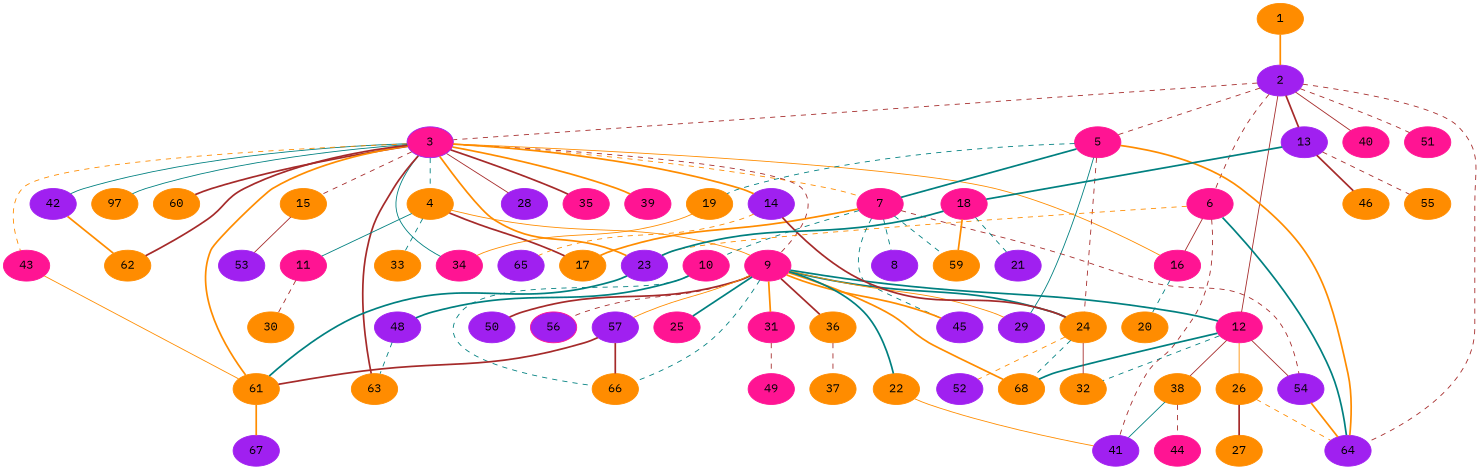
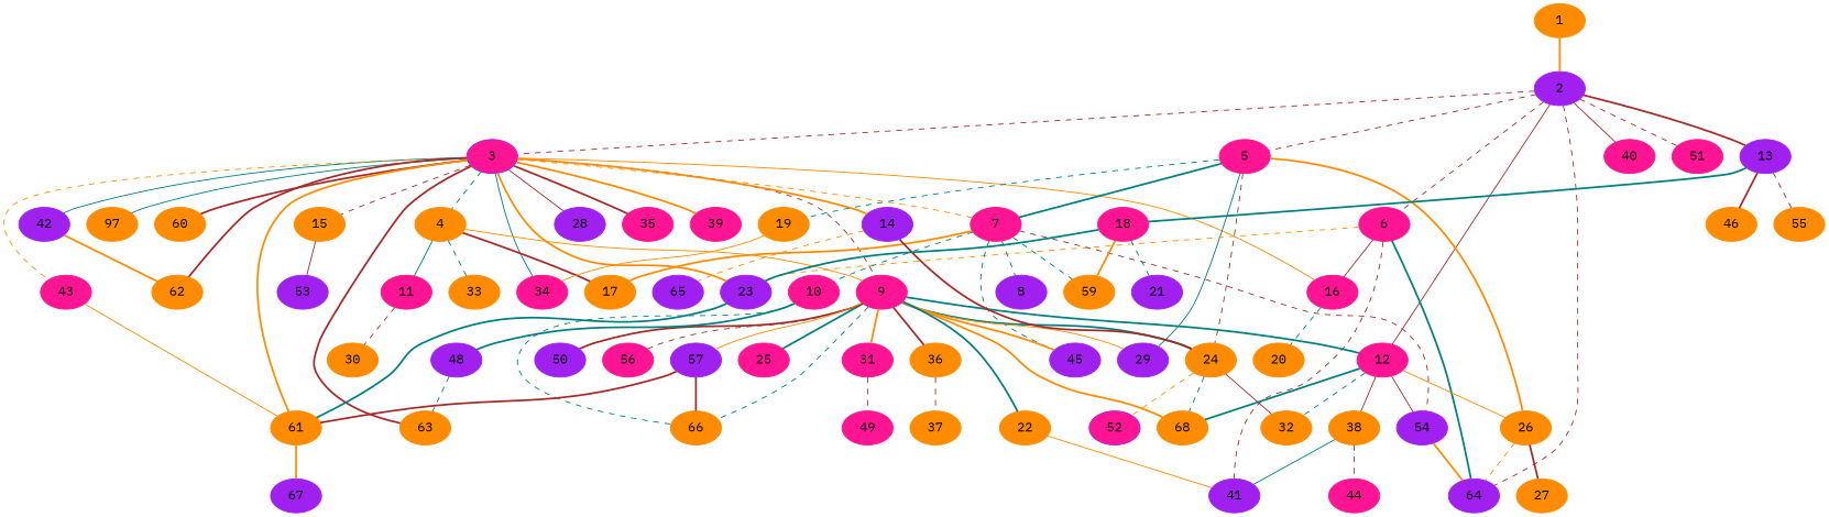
  graph {
    fontname="IBM Plex Mono"
    node [color=darkorange fontname="IBM Plex Mono" style=filled]
    edge [color=brown fontname="IBM Plex Mono" style=bold]
    2 [color=purple]
    1
    3 [color=purple fillcolor=deeppink]
    5 [color=deeppink]
    6 [color=deeppink]
    12 [color=deeppink]
    13 [color=purple]
    40 [color=deeppink]
    51 [color=deeppink]
    64 [color=purple]
    4
    7 [color=deeppink]
    9 [color=deeppink]
    14 [color=purple]
    15
    16 [color=deeppink]
    23 [color=purple]
    28 [color=purple]
    34 [color=deeppink]
    35 [color=deeppink]
    39 [color=deeppink]
    42 [color=purple]
    43 [color=deeppink]
    n24 [label=97]
    60
    61
    62
    63
    19
    24
    29 [color=purple]
    41 [color=purple]
    54 [color=purple]
    n34 [label=68]
    26
    32
    38
    18 [color=deeppink]
    46
    55
    11 [color=deeppink]
    17
    33
    8 [color=purple]
    10 [color=deeppink]
    45 [color=purple]
    59
    22
    25 [color=deeppink]
    31 [color=deeppink]
    36
    50 [color=purple]
-   56 [color=deeppink fillcolor=purple]
+   56 [color=deeppink]
    57 [color=purple]
    66
    65 [color=purple]
    53 [color=purple]
    20
    67 [color=purple]
    30
-   52 [color=purple]
+   52 [color=purple fillcolor=deeppink]
    48 [color=purple]
    49 [color=deeppink]
    37
    27
    44 [color=deeppink]
    21 [color=purple]
    2 -- 3 [style=dashed]
    2 -- 5 [style=dashed]
    2 -- 6 [style=dashed]
    2 -- 12 [style=solid]
    2 -- 13
    2 -- 40 [style=solid]
    2 -- 51 [style=dashed]
    2 -- 64 [style=dashed]
    1 -- 2 [color=darkorange]
    3 -- 4 [color=teal style=dashed]
    3 -- 7 [color=darkorange style=dashed]
    3 -- 9 [style=dashed]
    3 -- 14 [color=darkorange]
    3 -- 15 [style=dashed]
    3 -- 16 [color=darkorange style=solid]
    3 -- 23 [color=darkorange]
    3 -- 28 [style=solid]
    3 -- 34 [color=teal style=solid]
    3 -- 35
    3 -- 39 [color=darkorange]
    3 -- 42 [color=teal style=solid]
    3 -- 43 [color=darkorange style=dashed]
    3 -- n24 [color=teal style=solid]
    3 -- 60
    3 -- 61 [color=darkorange]
    3 -- 62
    3 -- 63
-   5 -- 64 [color=darkorange]
+   5 -- 26 [color=darkorange]
    5 -- 7 [color=teal]
    5 -- 19 [color=teal style=dashed]
    5 -- 24 [style=dashed]
    5 -- 29 [color=teal style=solid]
    6 -- 64 [color=teal]
    6 -- 16 [style=solid]
    6 -- 23 [color=darkorange style=dashed]
    6 -- 41 [style=dashed]
    12 -- 54 [style=solid]
    12 -- n34 [color=teal]
    12 -- 26 [color=darkorange style=solid]
    12 -- 32 [color=teal style=dashed]
    12 -- 38 [style=solid]
    13 -- 18 [color=teal]
    13 -- 46
    13 -- 55 [style=dashed]
    4 -- 9 [color=darkorange style=solid]
    4 -- 11 [color=teal style=solid]
    4 -- 17
    4 -- 33 [color=teal style=dashed]
    7 -- 54 [style=dashed]
    7 -- 17 [color=darkorange]
    7 -- 8 [color=teal style=dashed]
    7 -- 10 [color=teal style=dashed]
    7 -- 45 [color=teal style=dashed]
    7 -- 59 [color=teal style=dashed]
    9 -- 12 [color=teal]
    9 -- 24 [color=teal]
    9 -- 29 [color=darkorange style=solid]
    9 -- n34 [color=darkorange]
    9 -- 45 [color=darkorange]
    9 -- 22 [color=teal]
    9 -- 25 [color=teal]
    9 -- 31 [color=darkorange]
    9 -- 36
    9 -- 50
    9 -- 56 [style=dashed]
    9 -- 57 [color=darkorange style=solid]
    9 -- 66 [color=teal style=dashed]
    14 -- 24
    14 -- 65 [color=darkorange style=dashed]
    15 -- 53 [style=solid]
    16 -- 20 [color=teal style=dashed]
    23 -- 61 [color=teal]
    42 -- 62 [color=darkorange]
    43 -- 61 [color=darkorange style=solid]
    61 -- 67 [color=darkorange]
    19 -- 34 [color=darkorange style=solid]
    24 -- n34 [color=teal style=dashed]
    24 -- 32 [style=solid]
    24 -- 52 [color=darkorange style=dashed]
    54 -- 64 [color=darkorange]
    26 -- 64 [color=darkorange style=dashed]
    26 -- 27
    38 -- 41 [color=teal style=solid]
    38 -- 44 [style=dashed]
    18 -- 23 [color=teal]
    18 -- 59 [color=darkorange]
    18 -- 21 [color=teal style=dashed]
    11 -- 30 [style=dashed]
    10 -- 66 [color=teal style=dashed]
    10 -- 48 [color=teal]
    22 -- 41 [color=darkorange style=solid]
    31 -- 49 [style=dashed]
    36 -- 37 [style=dashed]
    57 -- 61
    57 -- 66
    48 -- 63 [color=teal style=dashed]
  }
